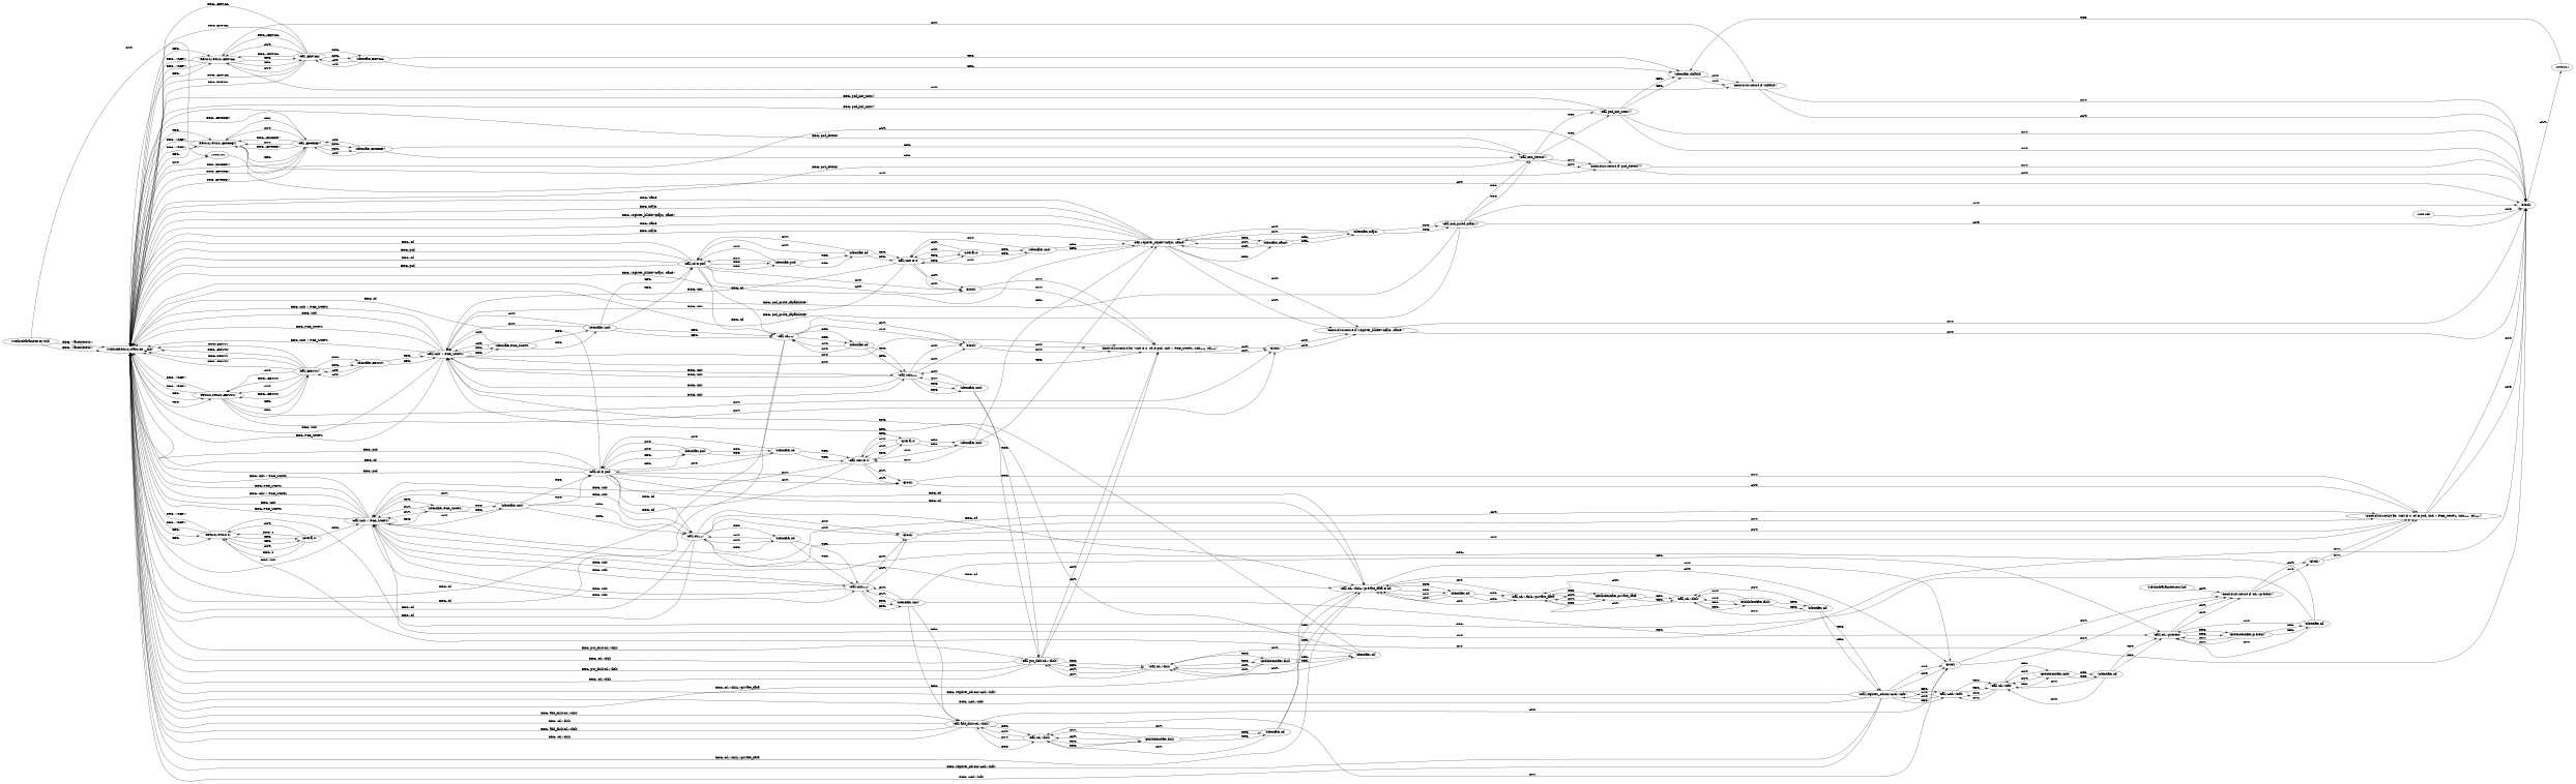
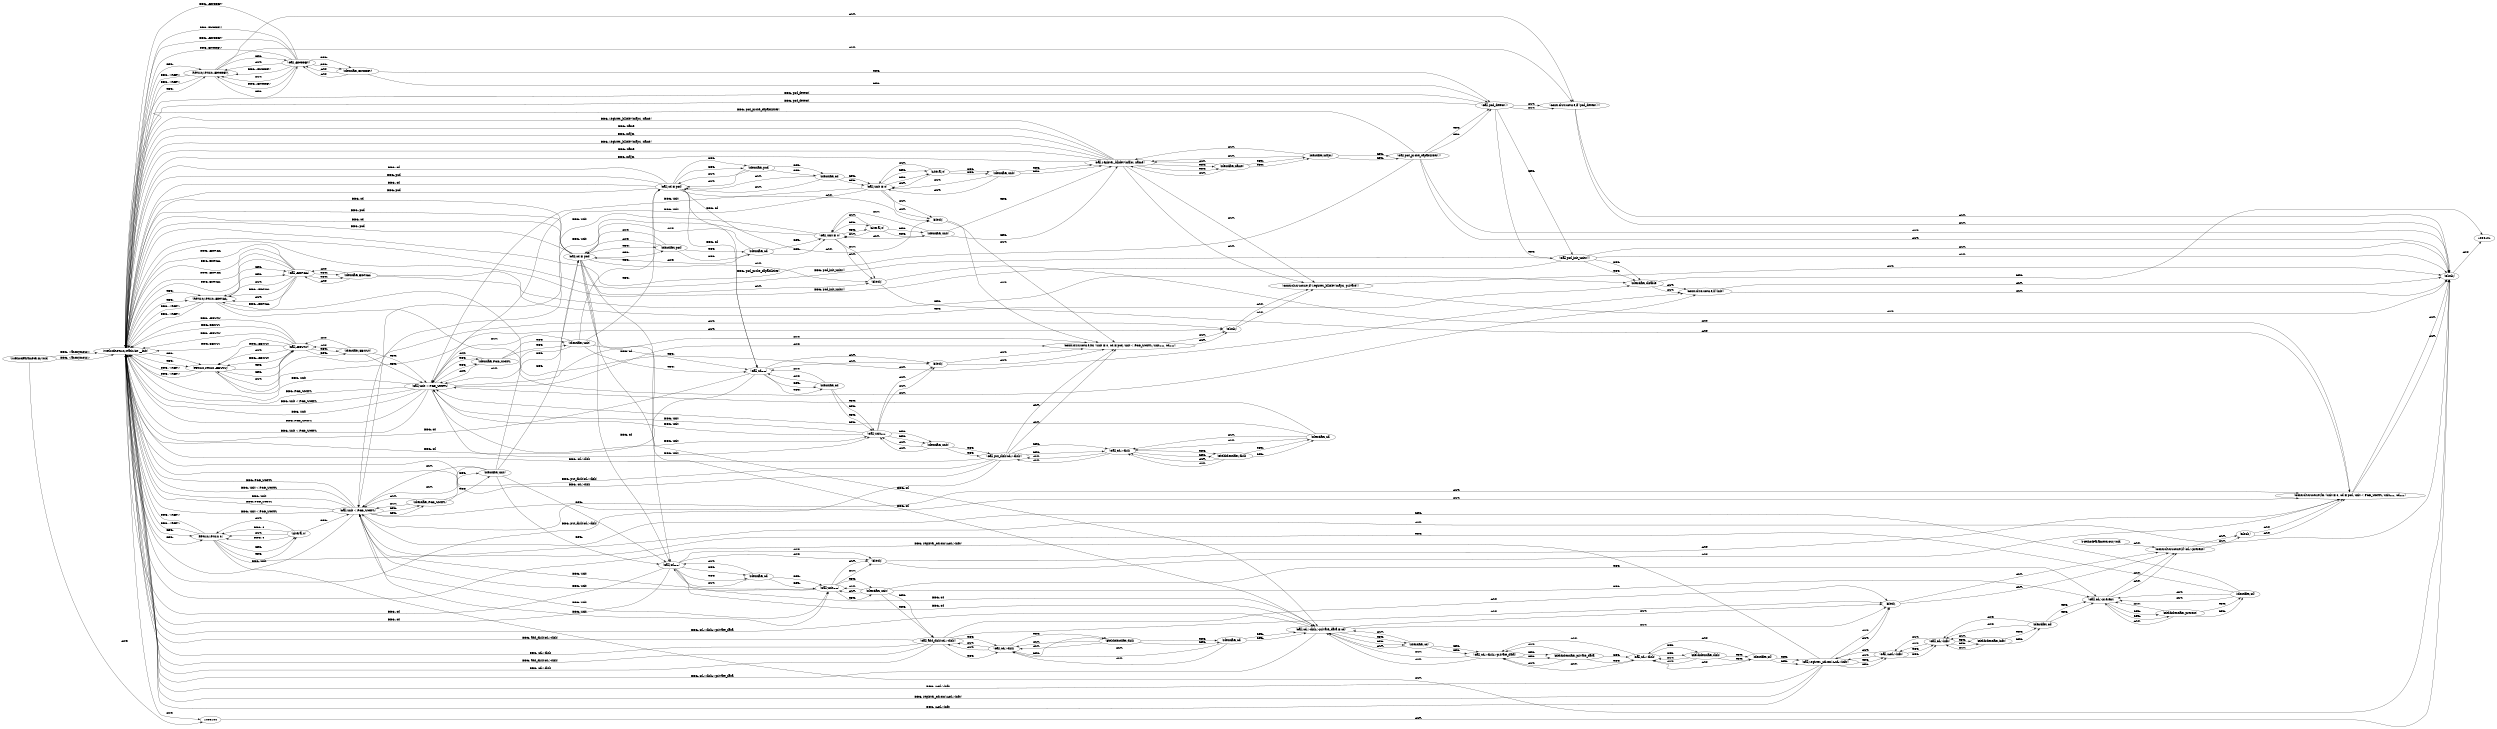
  digraph {
    rankdir=LR
    n1 [label="(MethodReturn,static int __init)"]
    n2 [label="(Return,return -ENODEV;)"]
    n3 [label="(Return,return -EBUSY;)"]
    n4 [label="(Return,return 0;)"]
    n5 [label="(Return,return -EINVAL;)"]
    1000104
    n7 [label="(ControlStructure,if (pcd_detect()))"]
    n8 [label="(Call,-ENODEV)"]
    n9 [label="(Block,)"]
    n10 [label="(Call,-EBUSY)"]
    n11 [label="(Block,)"]
    n12 [label="(Literal,0)"]
-   n13 [label="(ControlStructure,if (disable))"]
+   n13 [label="(ControlStructure,if (init))"]
    n14 [label="(Call,-EINVAL)"]
    n15 [label="(MethodParameterIn,void)"]
-   n16 [label="(MethodParameterOut,int)"]
+   n16 [label="(MethodParameterOut,void)"]
    n17 [label="(ControlStructure,if (cd->present))"]
    1000101
-   n19 [label="(Call,unit_detect())"]
+   n19 [label="(Call,pcd_detect())"]
    n20 [label="(Call,pcd_init_units())"]
    n21 [label="(Identifier,disable)"]
    n22 [label="(Identifier,ENODEV)"]
-   n23 [label="(Call,pcd_probe_major())"]
-   n24 [label="(ControlStructure,if (register_blkdev(major, name)))"]
+   n23 [label="(Call,pcd_probe_capabilities())"]
+   n24 [label="(ControlStructure,if (register_blkdev(major, private)))"]
    n25 [label="(Identifier,major)"]
    n26 [label="(Call,register_blkdev(major, name))"]
    n27 [label="(Identifier,name)"]
    n28 [label="(Literal,0)"]
    n29 [label="(Call,unit = 0)"]
    n30 [label="(Identifier,unit)"]
    n31 [label="(Block,)"]
    n32 [label="(Call,unit < PCD_UNITS)"]
    n33 [label="(Call,cd = pcd)"]
    n34 [label="(Identifier,pcd)"]
    n35 [label="(Call,cd++)"]
    n36 [label="(Identifier,cd)"]
    n37 [label="(Block,)"]
    n38 [label="(Identifier,cd)"]
    n39 [label="(ControlStructure,for (unit = 0, cd = pcd; unit < PCD_UNITS; unit++, cd++))"]
    n40 [label="(Identifier,PCD_UNITS)"]
    n41 [label="(Call,unit++)"]
    n42 [label="(Identifier,unit)"]
    n43 [label="(Identifier,unit)"]
    n44 [label="(Call,put_disk(cd->disk))"]
    n45 [label="(Call,cd->disk)"]
    n46 [label="(FieldIdentifier,disk)"]
    n47 [label="(Identifier,cd)"]
    n48 [label="(Identifier,EBUSY)"]
    n49 [label="(ControlStructure,for (unit = 0, cd = pcd; unit < PCD_UNITS; unit++, cd++))"]
    n50 [label="(Literal,0)"]
    n51 [label="(Call,unit = 0)"]
    n52 [label="(Identifier,unit)"]
    n53 [label="(Block,)"]
    n54 [label="(Call,unit < PCD_UNITS)"]
    n55 [label="(Call,cd = pcd)"]
    n56 [label="(Identifier,pcd)"]
    n57 [label="(Call,cd++)"]
    n58 [label="(Call,cd->disk->private_data = cd)"]
    n59 [label="(Identifier,cd)"]
    n60 [label="(Block,)"]
    n61 [label="(Identifier,cd)"]
    n62 [label="(Block,)"]
    n63 [label="(Identifier,cd)"]
    n64 [label="(Identifier,PCD_UNITS)"]
    n65 [label="(Call,unit++)"]
    n66 [label="(Identifier,unit)"]
    n67 [label="(Identifier,unit)"]
    n68 [label="(Call,cd->present)"]
    n69 [label="(Call,add_disk(cd->disk))"]
    n70 [label="(FieldIdentifier,present)"]
    n71 [label="(Call,cd->disk)"]
    n72 [label="(Block,)"]
    n73 [label="(Identifier,cd)"]
    n74 [label="(Call,&cd->info)"]
    n75 [label="(Call,cd->info)"]
    n76 [label="(Call,register_cdrom(&cd->info))"]
    n77 [label="(FieldIdentifier,info)"]
    n78 [label="(Identifier,cd)"]
    n79 [label="(FieldIdentifier,private_data)"]
    n80 [label="(Call,cd->disk->private_data)"]
    n81 [label="(Call,cd->disk)"]
    n82 [label="(FieldIdentifier,disk)"]
    n83 [label="(Identifier,cd)"]
    n84 [label="(FieldIdentifier,disk)"]
    n85 [label="(Identifier,cd)"]
    n86 [label="(Identifier,EINVAL)"]
-   1000105
    n1 -> n2 [label="CFG: "]
    n1 -> n2 [label="CFG: "]
    n1 -> n3 [label="CFG: "]
    n1 -> n3 [label="CFG: "]
    n1 -> n4 [label="CFG: "]
    n1 -> n4 [label="CFG: "]
    n1 -> n5 [label="CFG: "]
    n1 -> n5 [label="CFG: "]
    n1 -> 1000104 [label="AST: "]
    n2 -> n1 [label="DDG: <RET>"]
    n2 -> n1 [label="DDG: <RET>"]
    n2 -> n7 [label="AST: "]
    n2 -> n7 [label="AST: "]
    n2 -> n8 [label="CFG: "]
    n2 -> n8 [label="CFG: "]
    n3 -> n1 [label="DDG: <RET>"]
    n3 -> n1 [label="DDG: <RET>"]
    n3 -> n9 [label="AST: "]
    n3 -> n9 [label="AST: "]
    n3 -> n10 [label="CFG: "]
    n3 -> n10 [label="CFG: "]
    n4 -> n1 [label="DDG: <RET>"]
    n4 -> n1 [label="DDG: <RET>"]
    n4 -> n11 [label="AST: "]
    n4 -> n11 [label="AST: "]
    n4 -> n12 [label="CFG: "]
    n4 -> n12 [label="CFG: "]
    n5 -> n1 [label="DDG: <RET>"]
    n5 -> n1 [label="DDG: <RET>"]
    n5 -> n13 [label="AST: "]
    n5 -> n13 [label="AST: "]
    n5 -> n14 [label="CFG: "]
    n5 -> n14 [label="CFG: "]
    1000104 -> n11 [label="AST: "]
    n7 -> n11 [label="AST: "]
    n7 -> n11 [label="AST: "]
    n8 -> n1 [label="DDG: -ENODEV"]
    n8 -> n1 [label="DDG: ENODEV"]
    n8 -> n1 [label="DDG: -ENODEV"]
    n8 -> n1 [label="DDG: ENODEV"]
    n8 -> n2 [label="AST: "]
    n8 -> n2 [label="DDG: -ENODEV"]
    n8 -> n2 [label="AST: "]
    n8 -> n2 [label="DDG: -ENODEV"]
    n8 -> n22 [label="CFG: "]
    n8 -> n22 [label="CFG: "]
    n9 -> n24 [label="AST: "]
    n9 -> n24 [label="AST: "]
    n10 -> n1 [label="DDG: EBUSY"]
    n10 -> n1 [label="DDG: -EBUSY"]
    n10 -> n1 [label="DDG: EBUSY"]
    n10 -> n1 [label="DDG: -EBUSY"]
    n10 -> n3 [label="AST: "]
    n10 -> n3 [label="DDG: -EBUSY"]
    n10 -> n3 [label="AST: "]
    n10 -> n3 [label="DDG: -EBUSY"]
    n10 -> n48 [label="CFG: "]
    n10 -> n48 [label="CFG: "]
    n11 -> 1000101 [label="AST: "]
    n12 -> n4 [label="AST: "]
    n12 -> n4 [label="DDG: 0"]
    n12 -> n4 [label="AST: "]
    n12 -> n4 [label="DDG: 0"]
    n12 -> n54 [label="CFG: "]
    n13 -> n11 [label="AST: "]
    n13 -> n11 [label="AST: "]
    n14 -> n1 [label="DDG: EINVAL"]
    n14 -> n1 [label="DDG: -EINVAL"]
    n14 -> n1 [label="DDG: EINVAL"]
    n14 -> n1 [label="DDG: -EINVAL"]
    n14 -> n5 [label="AST: "]
    n14 -> n5 [label="DDG: -EINVAL"]
    n14 -> n5 [label="AST: "]
    n14 -> n5 [label="DDG: -EINVAL"]
    n14 -> n86 [label="CFG: "]
    n14 -> n86 [label="CFG: "]
    n15 -> n1 [label="DDG: <anonymous>"]
    n15 -> n1 [label="DDG: <anonymous>"]
    n15 -> 1000104 [label="AST: "]
    n16 -> n17 [label="AST: "]
    n17 -> n72 [label="AST: "]
    n17 -> n72 [label="AST: "]
    n19 -> n1 [label="DDG: pcd_detect()"]
    n19 -> n1 [label="DDG: pcd_detect()"]
    n19 -> n7 [label="AST: "]
    n19 -> n7 [label="AST: "]
    n19 -> n20 [label="CFG: "]
    n19 -> n20 [label="CFG: "]
    n20 -> n1 [label="DDG: pcd_init_units()"]
    n20 -> n1 [label="DDG: pcd_init_units()"]
    n20 -> n11 [label="AST: "]
    n20 -> n11 [label="AST: "]
    n20 -> n21 [label="CFG: "]
    n20 -> n21 [label="CFG: "]
    n21 -> n13 [label="AST: "]
    n21 -> n13 [label="AST: "]
-   1000101 -> n21 [label="CFG: "]
+   n21 -> 1000101 [label="CFG: "]
    n22 -> n8 [label="AST: "]
    n22 -> n8 [label="AST: "]
    n22 -> n19 [label="CFG: "]
    n22 -> n19 [label="CFG: "]
    n23 -> n1 [label="DDG: pcd_probe_capabilities()"]
    n23 -> n1 [label="DDG: pcd_probe_capabilities()"]
    n23 -> n11 [label="AST: "]
    n23 -> n11 [label="AST: "]
    n23 -> n19 [label="CFG: "]
    n23 -> n19 [label="CFG: "]
    n24 -> n11 [label="AST: "]
    n24 -> n11 [label="AST: "]
    n25 -> n23 [label="CFG: "]
    n25 -> n23 [label="CFG: "]
    n25 -> n26 [label="AST: "]
    n25 -> n26 [label="AST: "]
    n26 -> n1 [label="DDG: register_blkdev(major, name)"]
    n26 -> n1 [label="DDG: name"]
    n26 -> n1 [label="DDG: major"]
    n26 -> n1 [label="DDG: register_blkdev(major, name)"]
    n26 -> n1 [label="DDG: name"]
    n26 -> n1 [label="DDG: major"]
    n26 -> n24 [label="AST: "]
    n26 -> n24 [label="AST: "]
    n26 -> n27 [label="CFG: "]
    n26 -> n27 [label="CFG: "]
    n27 -> n25 [label="CFG: "]
    n27 -> n25 [label="CFG: "]
    n27 -> n26 [label="AST: "]
    n27 -> n26 [label="AST: "]
    n28 -> n29 [label="AST: "]
    n28 -> n29 [label="AST: "]
    n28 -> n30 [label="CFG: "]
    n28 -> n30 [label="CFG: "]
    n29 -> n28 [label="CFG: "]
    n29 -> n28 [label="CFG: "]
    n29 -> n31 [label="AST: "]
    n29 -> n31 [label="AST: "]
    n29 -> n32 [label="DDG: unit"]
    n29 -> n32 [label="DDG: unit"]
    n30 -> n26 [label="CFG: "]
    n30 -> n26 [label="CFG: "]
    n30 -> n29 [label="AST: "]
    n30 -> n29 [label="AST: "]
    n31 -> n39 [label="AST: "]
    n31 -> n39 [label="AST: "]
    n32 -> n1 [label="DDG: unit < PCD_UNITS"]
    n32 -> n1 [label="DDG: unit"]
    n32 -> n1 [label="DDG: PCD_UNITS"]
    n32 -> n1 [label="DDG: unit < PCD_UNITS"]
    n32 -> n1 [label="DDG: unit"]
    n32 -> n1 [label="DDG: PCD_UNITS"]
    n32 -> n39 [label="AST: "]
    n32 -> n39 [label="AST: "]
    n32 -> n40 [label="CFG: "]
    n32 -> n40 [label="CFG: "]
    n32 -> n41 [label="DDG: unit"]
    n32 -> n41 [label="DDG: unit"]
    n33 -> n1 [label="DDG: pcd"]
    n33 -> n1 [label="DDG: cd"]
    n33 -> n1 [label="DDG: pcd"]
    n33 -> n1 [label="DDG: cd"]
    n33 -> n31 [label="AST: "]
    n33 -> n31 [label="AST: "]
    n33 -> n34 [label="CFG: "]
    n33 -> n34 [label="CFG: "]
    n33 -> n35 [label="DDG: cd"]
    n33 -> n35 [label="DDG: cd"]
    n34 -> n33 [label="AST: "]
    n34 -> n33 [label="AST: "]
    n34 -> n36 [label="CFG: "]
    n34 -> n36 [label="CFG: "]
    n35 -> n1 [label="DDG: cd"]
    n35 -> n1 [label="DDG: cd"]
    n35 -> n37 [label="AST: "]
    n35 -> n37 [label="AST: "]
    n35 -> n38 [label="CFG: "]
    n35 -> n38 [label="CFG: "]
    n36 -> n29 [label="CFG: "]
    n36 -> n29 [label="CFG: "]
    n36 -> n33 [label="AST: "]
    n36 -> n33 [label="AST: "]
    n37 -> n39 [label="AST: "]
    n37 -> n39 [label="AST: "]
    n38 -> n35 [label="AST: "]
    n38 -> n35 [label="AST: "]
    n38 -> n41 [label="CFG: "]
    n38 -> n41 [label="CFG: "]
    n39 -> n9 [label="AST: "]
    n39 -> n9 [label="AST: "]
    n40 -> n32 [label="AST: "]
    n40 -> n32 [label="AST: "]
    n40 -> n42 [label="CFG: "]
    n40 -> n42 [label="CFG: "]
    n41 -> n32 [label="DDG: unit"]
    n41 -> n32 [label="DDG: unit"]
    n41 -> n37 [label="AST: "]
    n41 -> n37 [label="AST: "]
    n41 -> n43 [label="CFG: "]
    n41 -> n43 [label="CFG: "]
    n42 -> n32 [label="AST: "]
    n42 -> n32 [label="AST: "]
    n42 -> n33 [label="CFG: "]
    n42 -> n33 [label="CFG: "]
    n42 -> n35 [label="CFG: "]
    n42 -> n35 [label="CFG: "]
    n43 -> n41 [label="AST: "]
    n43 -> n41 [label="AST: "]
    n43 -> n44 [label="CFG: "]
    n43 -> n44 [label="CFG: "]
    n44 -> n1 [label="DDG: put_disk(cd->disk)"]
    n44 -> n1 [label="DDG: cd->disk"]
    n44 -> n1 [label="DDG: put_disk(cd->disk)"]
    n44 -> n1 [label="DDG: cd->disk"]
    n44 -> n39 [label="AST: "]
    n44 -> n39 [label="AST: "]
    n44 -> n45 [label="CFG: "]
    n44 -> n45 [label="CFG: "]
    n45 -> n44 [label="AST: "]
    n45 -> n44 [label="AST: "]
    n45 -> n46 [label="CFG: "]
    n45 -> n46 [label="CFG: "]
    n46 -> n45 [label="AST: "]
    n46 -> n45 [label="AST: "]
    n46 -> n47 [label="CFG: "]
    n46 -> n47 [label="CFG: "]
    n47 -> n32 [label="CFG: "]
    n47 -> n32 [label="CFG: "]
    n47 -> n45 [label="AST: "]
    n47 -> n45 [label="AST: "]
    n48 -> n10 [label="AST: "]
    n48 -> n10 [label="AST: "]
    n48 -> n32 [label="CFG: "]
    n48 -> n32 [label="CFG: "]
    n49 -> n11 [label="AST: "]
    n49 -> n11 [label="AST: "]
    n50 -> n51 [label="AST: "]
    n50 -> n51 [label="AST: "]
    n50 -> n52 [label="CFG: "]
    n50 -> n52 [label="CFG: "]
    n51 -> n50 [label="CFG: "]
    n51 -> n50 [label="CFG: "]
    n51 -> n53 [label="AST: "]
    n51 -> n53 [label="AST: "]
    n51 -> n54 [label="DDG: unit"]
    n51 -> n54 [label="DDG: unit"]
    n52 -> n26 [label="CFG: "]
    n52 -> n26 [label="CFG: "]
    n52 -> n51 [label="AST: "]
    n52 -> n51 [label="AST: "]
    n53 -> n49 [label="AST: "]
    n53 -> n49 [label="AST: "]
    n54 -> n1 [label="DDG: unit < PCD_UNITS"]
    n54 -> n1 [label="DDG: unit"]
    n54 -> n1 [label="DDG: PCD_UNITS"]
    n54 -> n1 [label="DDG: unit < PCD_UNITS"]
    n54 -> n1 [label="DDG: unit"]
    n54 -> n1 [label="DDG: PCD_UNITS"]
    n54 -> n49 [label="AST: "]
    n54 -> n49 [label="AST: "]
    n54 -> n64 [label="CFG: "]
    n54 -> n64 [label="CFG: "]
    n54 -> n65 [label="DDG: unit"]
    n54 -> n65 [label="DDG: unit"]
    n55 -> n1 [label="DDG: pcd"]
    n55 -> n1 [label="DDG: cd"]
    n55 -> n1 [label="DDG: pcd"]
    n55 -> n1 [label="DDG: cd"]
    n55 -> n53 [label="AST: "]
    n55 -> n53 [label="AST: "]
    n55 -> n56 [label="CFG: "]
    n55 -> n56 [label="CFG: "]
    n55 -> n57 [label="DDG: cd"]
    n55 -> n57 [label="DDG: cd"]
    n55 -> n58 [label="DDG: cd"]
    n55 -> n58 [label="DDG: cd"]
    n56 -> n55 [label="AST: "]
    n56 -> n55 [label="AST: "]
    n56 -> n59 [label="CFG: "]
    n56 -> n59 [label="CFG: "]
    n57 -> n1 [label="DDG: cd"]
    n57 -> n1 [label="DDG: cd"]
    n57 -> n58 [label="DDG: cd"]
    n57 -> n58 [label="DDG: cd"]
    n57 -> n60 [label="AST: "]
    n57 -> n60 [label="AST: "]
    n57 -> n61 [label="CFG: "]
    n57 -> n61 [label="CFG: "]
    n58 -> n1 [label="DDG: cd->disk->private_data"]
    n58 -> n1 [label="DDG: cd->disk->private_data"]
    n58 -> n62 [label="AST: "]
    n58 -> n62 [label="AST: "]
    n58 -> n63 [label="CFG: "]
    n58 -> n63 [label="CFG: "]
    n59 -> n51 [label="CFG: "]
    n59 -> n51 [label="CFG: "]
    n59 -> n55 [label="AST: "]
    n59 -> n55 [label="AST: "]
    n60 -> n49 [label="AST: "]
    n60 -> n49 [label="AST: "]
    n61 -> n57 [label="AST: "]
    n61 -> n57 [label="AST: "]
    n61 -> n65 [label="CFG: "]
    n61 -> n65 [label="CFG: "]
    n62 -> n17 [label="AST: "]
    n62 -> n17 [label="AST: "]
    n63 -> n58 [label="AST: "]
    n63 -> n58 [label="AST: "]
    n63 -> n80 [label="CFG: "]
    n63 -> n80 [label="CFG: "]
    n64 -> n54 [label="AST: "]
    n64 -> n54 [label="AST: "]
    n64 -> n66 [label="CFG: "]
    n64 -> n66 [label="CFG: "]
    n65 -> n54 [label="DDG: unit"]
    n65 -> n54 [label="DDG: unit"]
    n65 -> n60 [label="AST: "]
    n65 -> n60 [label="AST: "]
    n65 -> n67 [label="CFG: "]
    n65 -> n67 [label="CFG: "]
    n66 -> n54 [label="AST: "]
    n66 -> n54 [label="AST: "]
    n66 -> n55 [label="CFG: "]
    n66 -> n55 [label="CFG: "]
    n66 -> n57 [label="CFG: "]
    n66 -> n57 [label="CFG: "]
    n67 -> n65 [label="AST: "]
    n67 -> n65 [label="AST: "]
    n67 -> n68 [label="CFG: "]
    n67 -> n68 [label="CFG: "]
    n67 -> n69 [label="CFG: "]
    n67 -> n69 [label="CFG: "]
    n68 -> n17 [label="AST: "]
    n68 -> n17 [label="AST: "]
    n68 -> n70 [label="CFG: "]
    n68 -> n70 [label="CFG: "]
    n69 -> n1 [label="DDG: cd->disk"]
    n69 -> n1 [label="DDG: add_disk(cd->disk)"]
    n69 -> n1 [label="DDG: cd->disk"]
    n69 -> n1 [label="DDG: add_disk(cd->disk)"]
    n69 -> n62 [label="AST: "]
    n69 -> n62 [label="AST: "]
    n69 -> n71 [label="CFG: "]
    n69 -> n71 [label="CFG: "]
    n70 -> n68 [label="AST: "]
    n70 -> n68 [label="AST: "]
    n70 -> n73 [label="CFG: "]
    n70 -> n73 [label="CFG: "]
    n71 -> n69 [label="AST: "]
    n71 -> n69 [label="AST: "]
    n71 -> n84 [label="CFG: "]
    n71 -> n84 [label="CFG: "]
    n72 -> n49 [label="AST: "]
    n72 -> n49 [label="AST: "]
    n73 -> n54 [label="CFG: "]
    n73 -> n54 [label="CFG: "]
    n73 -> n68 [label="AST: "]
    n73 -> n68 [label="AST: "]
    n74 -> n75 [label="CFG: "]
    n74 -> n75 [label="CFG: "]
    n74 -> n76 [label="AST: "]
    n74 -> n76 [label="AST: "]
    n75 -> n74 [label="AST: "]
    n75 -> n74 [label="AST: "]
    n75 -> n77 [label="CFG: "]
    n75 -> n77 [label="CFG: "]
    n76 -> n1 [label="DDG: &cd->info"]
    n76 -> n1 [label="DDG: register_cdrom(&cd->info)"]
    n76 -> n1 [label="DDG: &cd->info"]
    n76 -> n1 [label="DDG: register_cdrom(&cd->info)"]
    n76 -> n62 [label="AST: "]
    n76 -> n62 [label="AST: "]
    n76 -> n74 [label="CFG: "]
    n76 -> n74 [label="CFG: "]
    n77 -> n75 [label="AST: "]
    n77 -> n75 [label="AST: "]
    n77 -> n78 [label="CFG: "]
    n77 -> n78 [label="CFG: "]
    n78 -> n68 [label="CFG: "]
    n78 -> n68 [label="CFG: "]
    n78 -> n75 [label="AST: "]
    n78 -> n75 [label="AST: "]
    n79 -> n80 [label="AST: "]
    n79 -> n80 [label="AST: "]
    n79 -> n81 [label="CFG: "]
    n79 -> n81 [label="CFG: "]
    n80 -> n58 [label="AST: "]
    n80 -> n58 [label="AST: "]
    n80 -> n79 [label="CFG: "]
    n80 -> n79 [label="CFG: "]
    n81 -> n80 [label="AST: "]
    n81 -> n80 [label="AST: "]
    n81 -> n82 [label="CFG: "]
    n81 -> n82 [label="CFG: "]
    n82 -> n81 [label="AST: "]
    n82 -> n81 [label="AST: "]
    n82 -> n83 [label="CFG: "]
    n82 -> n83 [label="CFG: "]
    n83 -> n76 [label="CFG: "]
    n83 -> n76 [label="CFG: "]
    n83 -> n81 [label="AST: "]
    n83 -> n81 [label="AST: "]
    n84 -> n71 [label="AST: "]
    n84 -> n71 [label="AST: "]
    n84 -> n85 [label="CFG: "]
    n84 -> n85 [label="CFG: "]
    n85 -> n58 [label="CFG: "]
    n85 -> n58 [label="CFG: "]
    n85 -> n71 [label="AST: "]
    n85 -> n71 [label="AST: "]
    n86 -> n14 [label="AST: "]
    n86 -> n14 [label="AST: "]
    n86 -> n21 [label="CFG: "]
    n86 -> n21 [label="CFG: "]
-   1000105 -> n11 [label="AST: "]
  }
